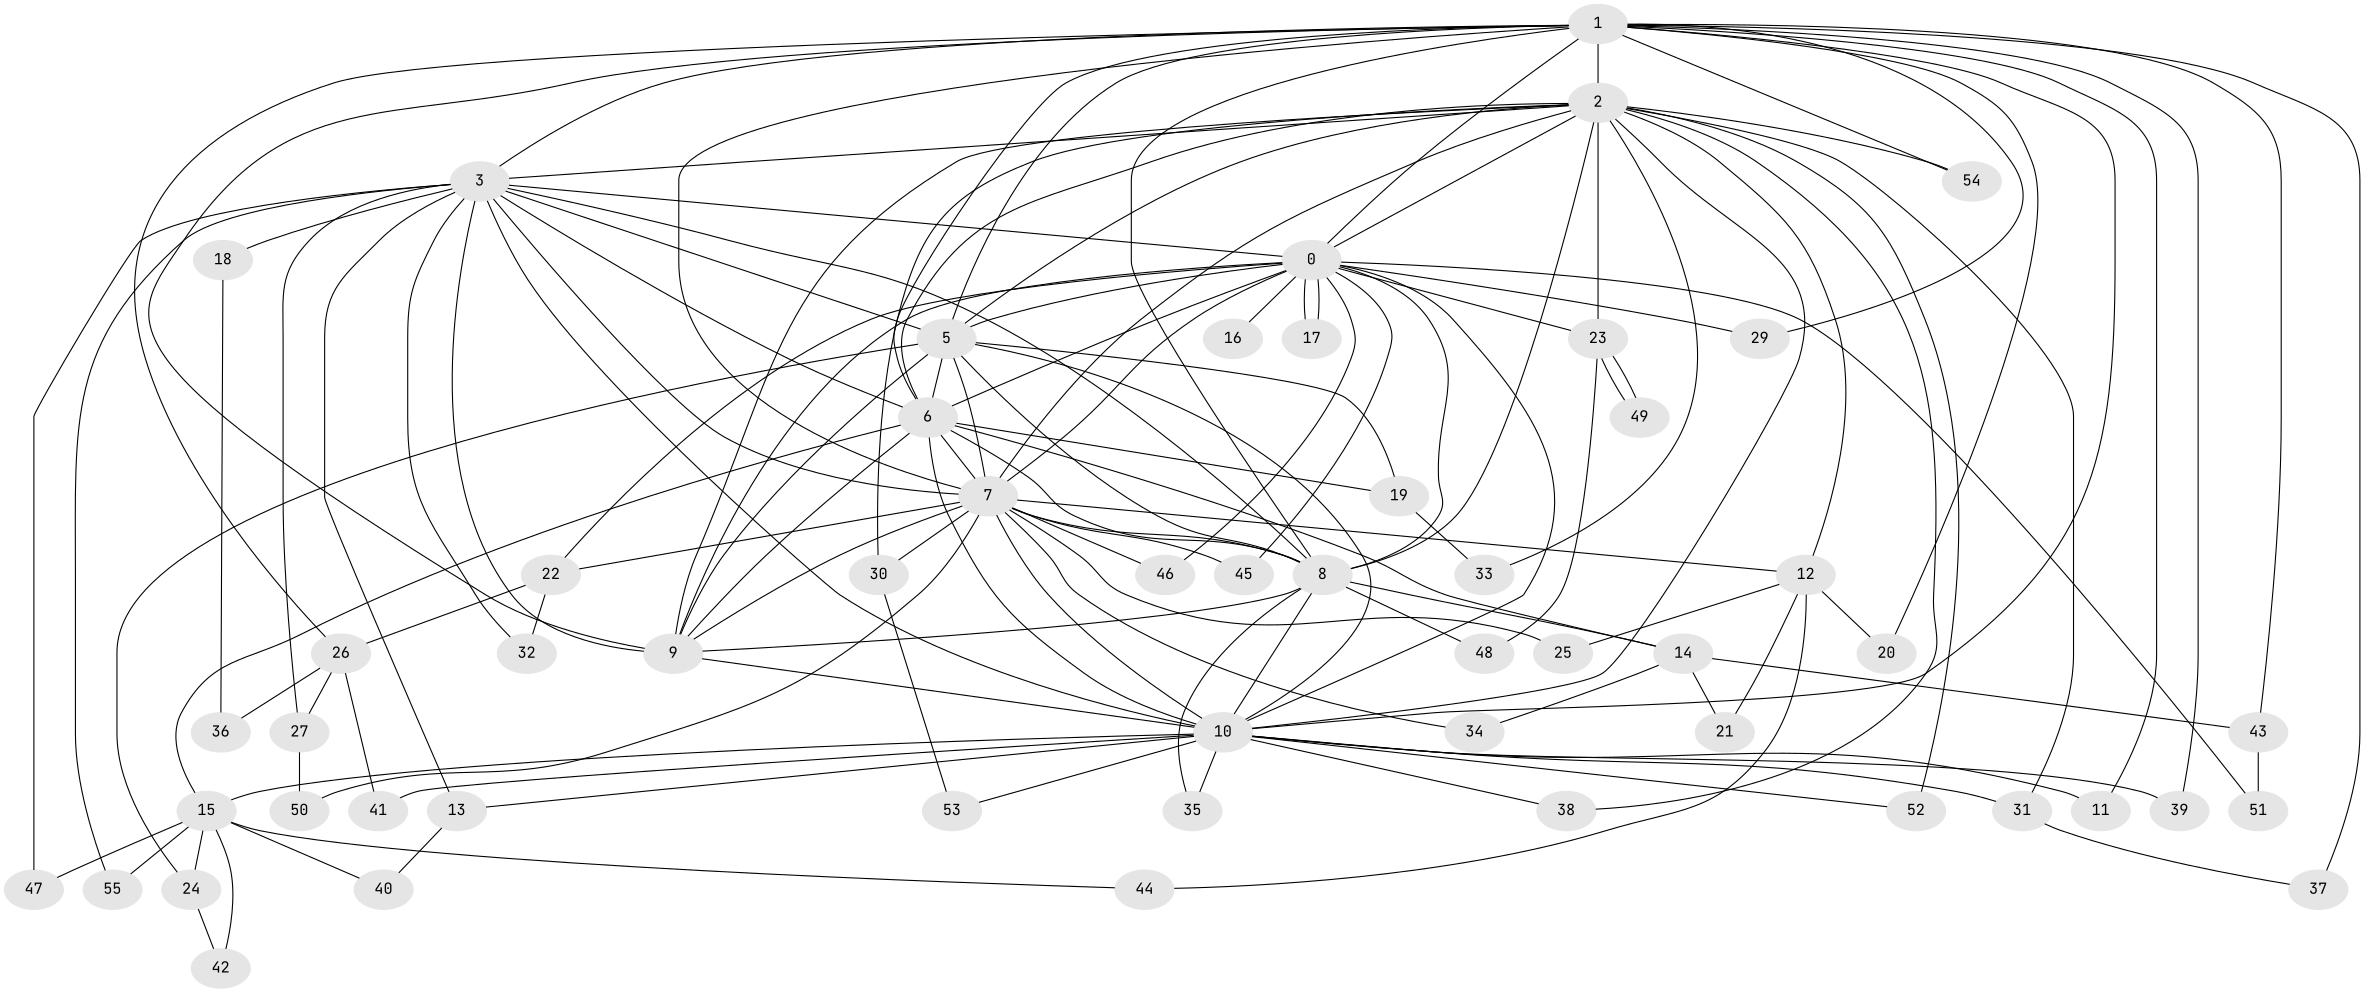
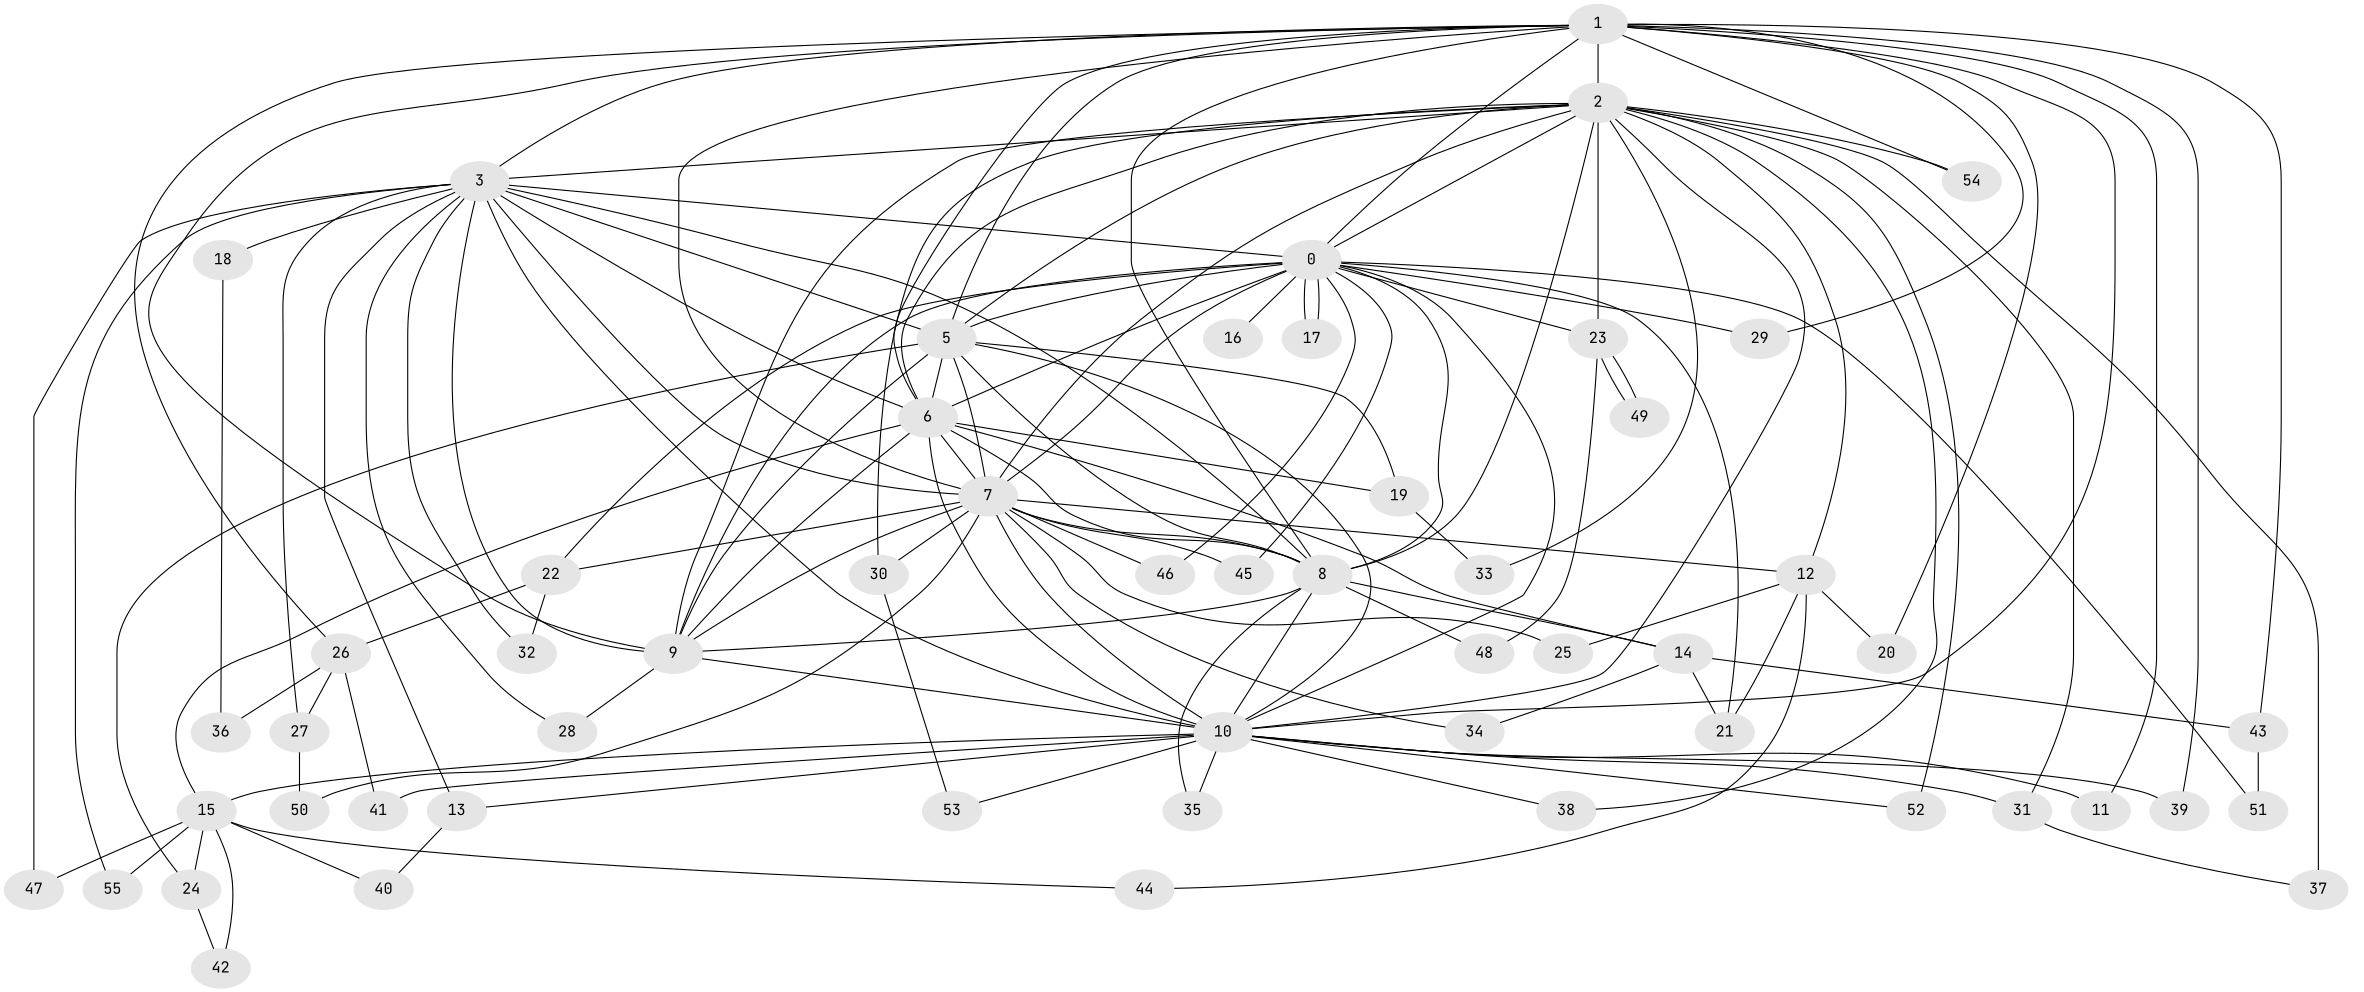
  graph {
    fontname="JetBrains Mono"
    node [color=gray90 fontname="JetBrains Mono" style=filled]
    edge [fontname="JetBrains Mono"]
    1
    2
    3
    n4 [label=0]
    5
    6
    7
    8
    9
    10
    11
    20
    26
    29
    37
    39
    43
    54
    12
    23
    30
    31
    33
    38
    52
    13
    18
    27
+   28
    32
    47
    55
    16
    17
    21
    22
    45
    46
    51
    19
    24
    14
    15
    25
    34
    50
    35
    48
    41
    53
    36
    44
    49
    40
    42
    1 -- 2
    1 -- 3
    1 -- n4
    1 -- 5
    1 -- 6
    1 -- 7
    1 -- 8
    1 -- 9
    1 -- 10
    1 -- 11
    1 -- 20
    1 -- 26
    1 -- 29
-   1 -- 37
+   2 -- 37
    1 -- 39
    1 -- 43
    1 -- 54
    2 -- 3
    2 -- n4
    2 -- 5
    2 -- 6
    2 -- 7
    2 -- 8
    2 -- 9
    2 -- 10
    2 -- 54
    2 -- 12
    2 -- 23
    2 -- 30
    2 -- 31
    2 -- 33
    2 -- 38
    2 -- 52
    3 -- n4
    3 -- 5
    3 -- 6
    3 -- 7
    3 -- 8
    3 -- 9
    3 -- 10
    3 -- 13
    3 -- 18
    3 -- 27
+   3 -- 28
    3 -- 32
    3 -- 47
    3 -- 55
    n4 -- 5
    n4 -- 6
    n4 -- 7
    n4 -- 8
    n4 -- 9
    n4 -- 10
    n4 -- 29
    n4 -- 23
    n4 -- 16
    n4 -- 17
    n4 -- 17
+   n4 -- 21
    n4 -- 22
    n4 -- 45
    n4 -- 46
    n4 -- 51
    5 -- 6
    5 -- 7
    5 -- 8
    5 -- 9
    5 -- 10
    5 -- 19
    5 -- 24
    6 -- 7
    6 -- 8
    6 -- 9
    6 -- 10
    6 -- 19
    6 -- 14
    6 -- 15
    7 -- 8
    7 -- 9
    7 -- 10
    7 -- 12
    7 -- 30
    7 -- 22
    7 -- 45
    7 -- 46
    7 -- 25
    7 -- 34
    7 -- 50
    8 -- 9
    8 -- 10
    8 -- 14
    8 -- 35
    8 -- 48
    9 -- 10
+   9 -- 28
    10 -- 11
    10 -- 39
    10 -- 31
    10 -- 38
    10 -- 52
    10 -- 13
    10 -- 15
    10 -- 35
    10 -- 41
    10 -- 53
    26 -- 27
    26 -- 41
    26 -- 36
    43 -- 51
    12 -- 20
    12 -- 21
    12 -- 25
    12 -- 44
    23 -- 48
    23 -- 49
    23 -- 49
    30 -- 53
    31 -- 37
    13 -- 40
    18 -- 36
    27 -- 50
    22 -- 26
    22 -- 32
    19 -- 33
    24 -- 42
    14 -- 43
    14 -- 21
    14 -- 34
    15 -- 47
    15 -- 55
    15 -- 24
    15 -- 44
    15 -- 40
    15 -- 42
  }
